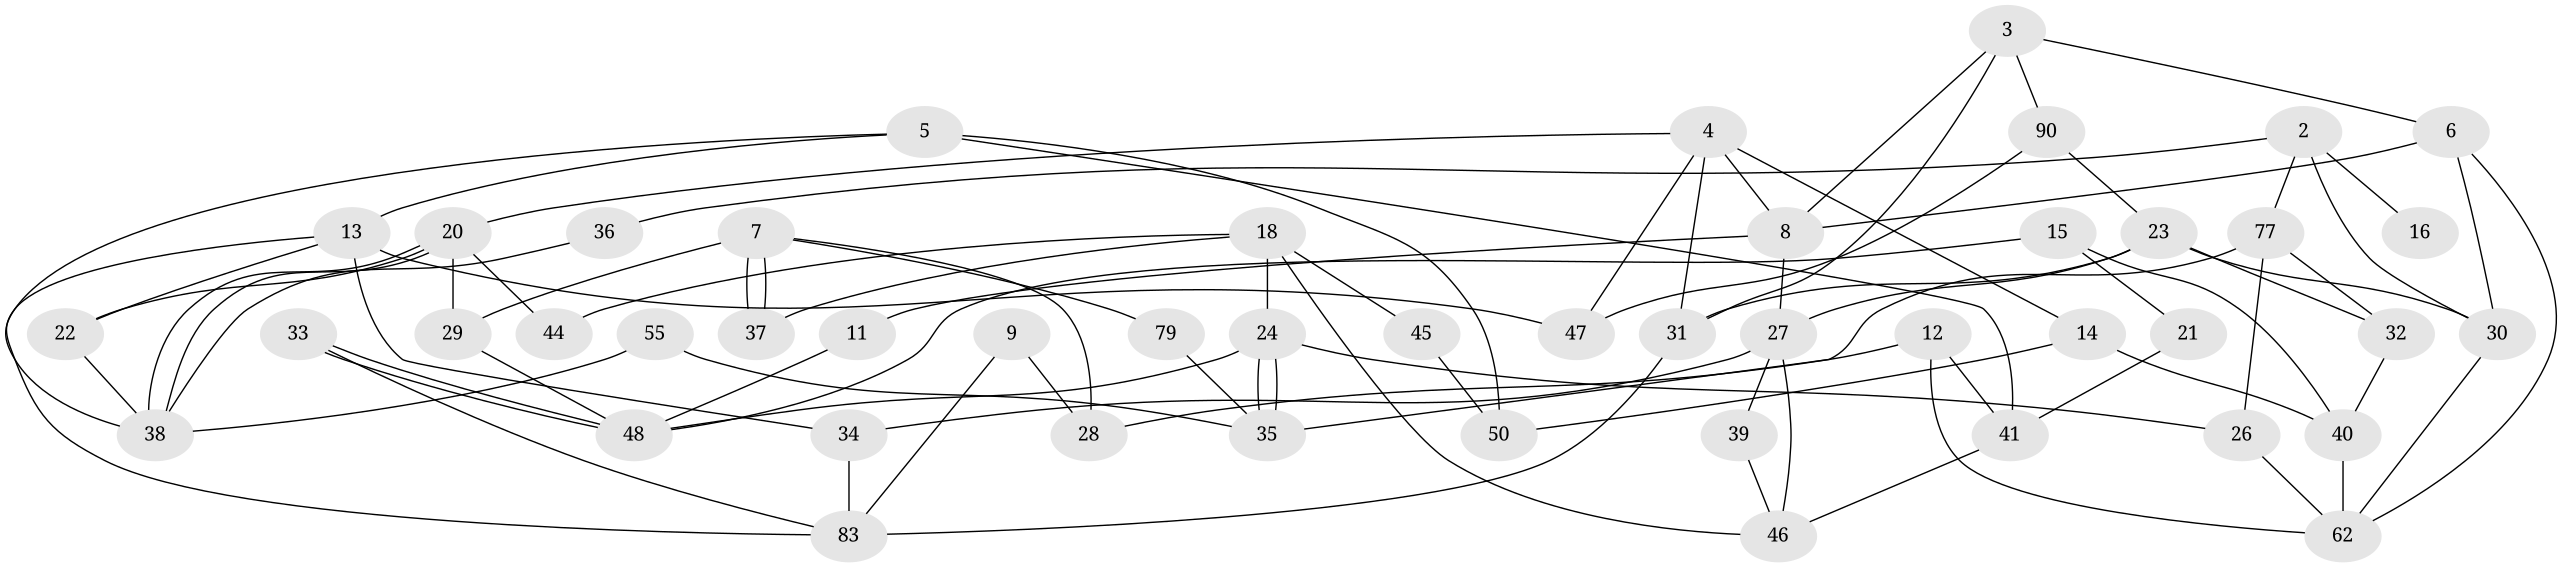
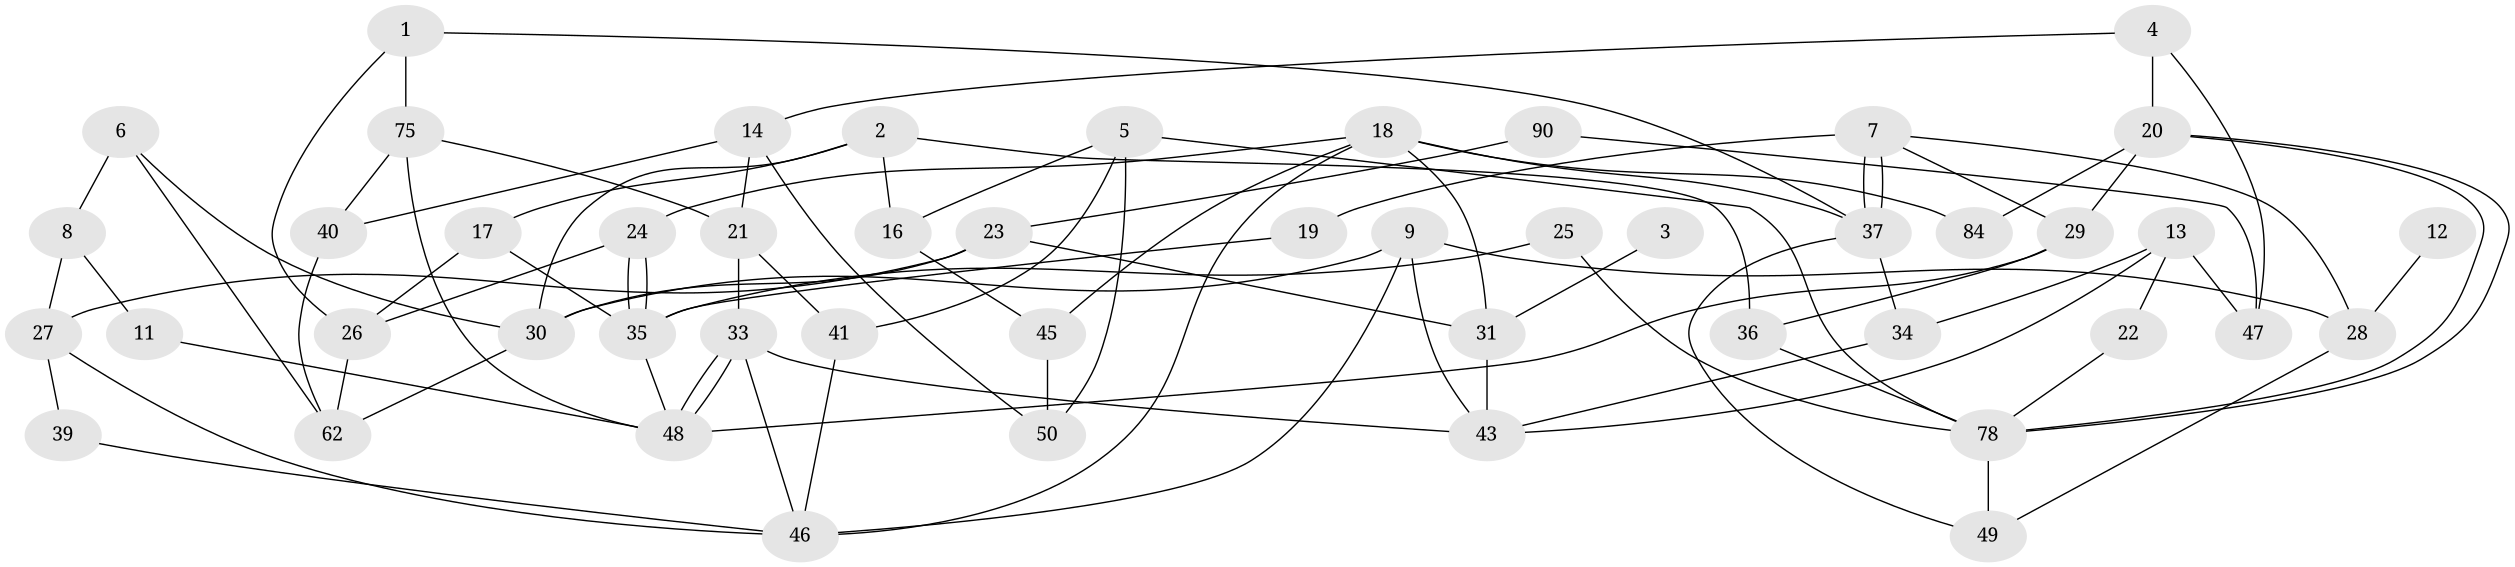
  graph {
    fontname="Noto Serif"
    node [color=gray90 fontname="Noto Serif" style=filled]
    edge [fontname="Noto Serif"]
-   15
+   1
+   15 [label=75]
    26
    37
    48
    21
    40
    n8 [label=62]
+   49
    2
    16
-   17 [label=77]
+   17
    30
    36
    45
-   32
    35
-   38
+   38 [label=78]
    3
    6
    8
    n22 [label=90]
    31
    11
    27
    47
    23
-   43 [label=83]
+   43
    4
    14
    20
    50
    29
    22
-   44
+   44 [label=84]
    5
    41
    46
    7
-   19 [label=79]
+   19
    28
    34
    39
    9
    12
    13
    33
    18
    24
-   25 [label=55]
+   25
+   1 -- 15
+   1 -- 26
+   1 -- 37
    15 -- 48
    15 -- 21
    15 -- 40
    26 -- n8
+   37 -- 49
    21 -- 41
+   21 -- 33
    40 -- n8
    2 -- 16
    2 -- 17
    2 -- 30
    2 -- 36
+   16 -- 45
    17 -- 26
-   17 -- 32
    17 -- 35
    30 -- n8
    36 -- 38
    45 -- 50
-   32 -- 40
-   24 -- 48
-   3 -- 6
-   3 -- 8
-   3 -- n22
+   35 -- 48
+   38 -- 49
    3 -- 31
    6 -- n8
    6 -- 30
    6 -- 8
    8 -- 11
    8 -- 27
    n22 -- 47
    n22 -- 23
    31 -- 43
    11 -- 48
    27 -- 46
-   27 -- 34
+   37 -- 34
    27 -- 39
    23 -- 30
-   23 -- 32
    23 -- 31
    23 -- 27
-   4 -- 8
-   4 -- 31
+   18 -- 31
    4 -- 47
    4 -- 14
    4 -- 20
+   14 -- 21
    14 -- 40
    14 -- 50
    20 -- 38
    20 -- 38
    20 -- 29
-   20 -- 22
    20 -- 44
    29 -- 48
+   29 -- 36
    22 -- 38
-   5 -- 13
+   5 -- 16
    5 -- 38
    5 -- 50
    5 -- 41
    41 -- 46
    7 -- 37
    7 -- 37
    7 -- 29
    7 -- 19
    7 -- 28
    19 -- 35
+   28 -- 49
    34 -- 43
    39 -- 46
+   9 -- 30
    9 -- 43
+   9 -- 46
    9 -- 28
-   12 -- n8
-   12 -- 41
    12 -- 28
    13 -- 47
    13 -- 43
    13 -- 22
    13 -- 34
    33 -- 48
    33 -- 48
    33 -- 43
+   33 -- 46
    18 -- 37
    18 -- 45
    18 -- 44
    18 -- 46
    18 -- 24
    24 -- 26
    24 -- 35
    24 -- 35
    25 -- 35
    25 -- 38
  }
